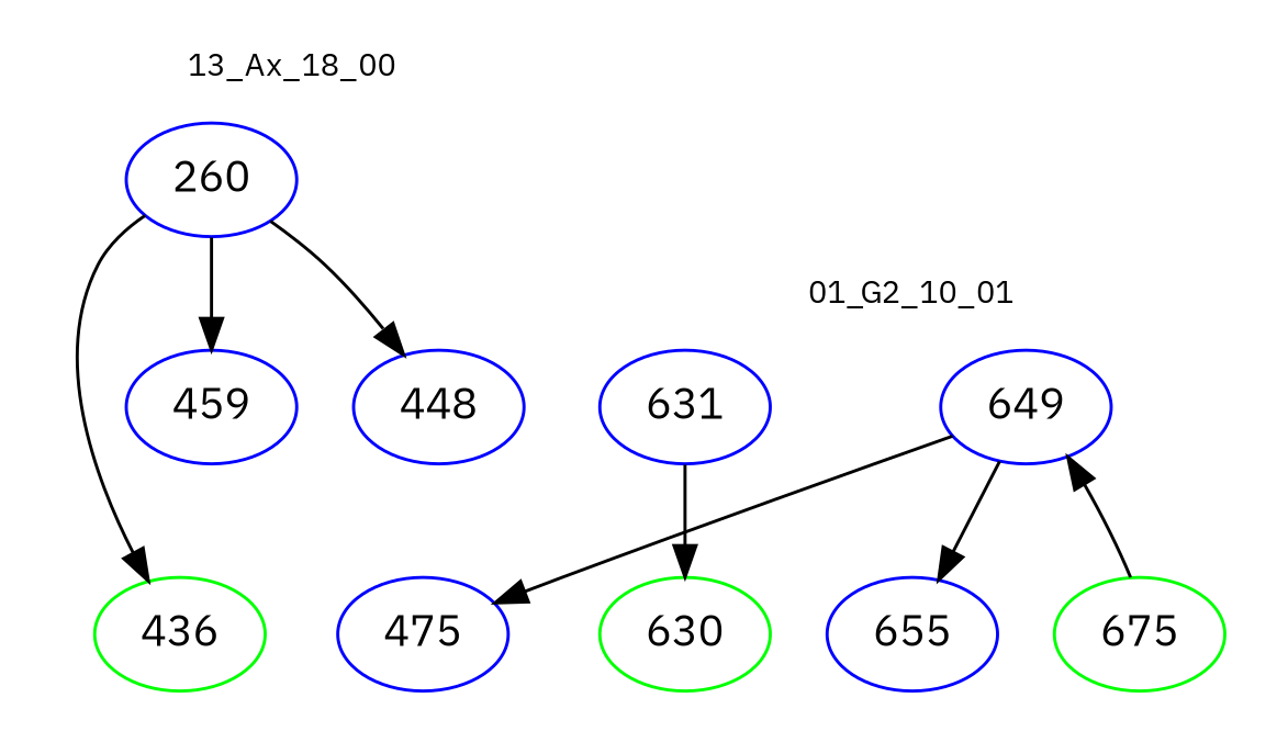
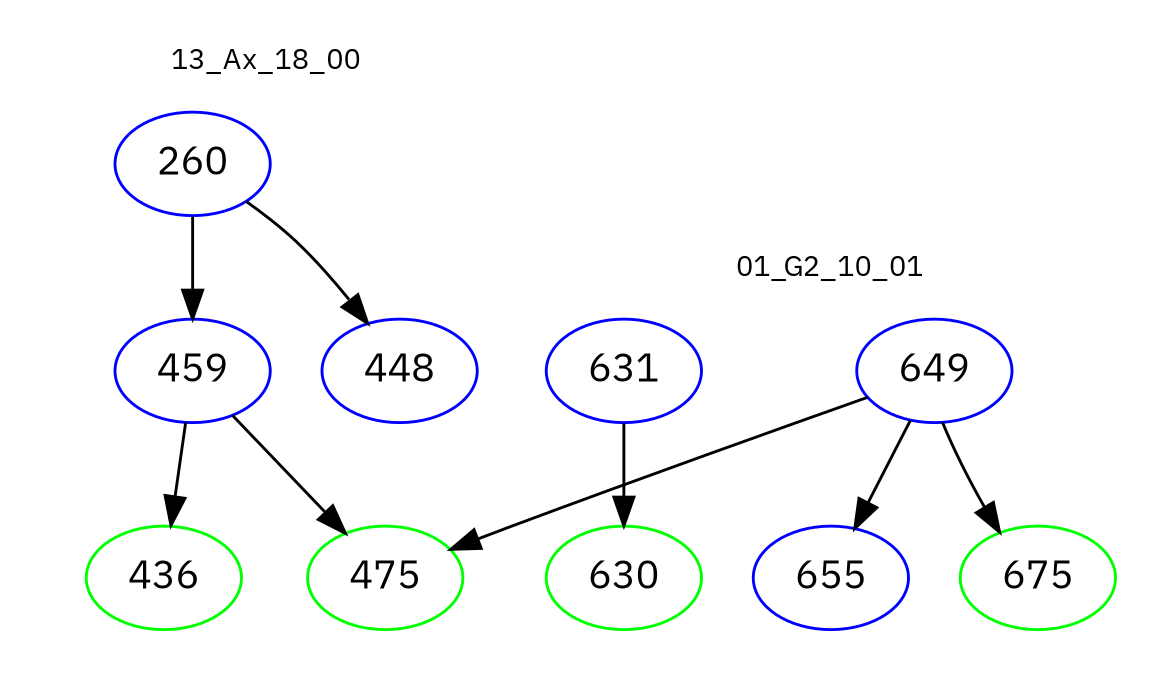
  digraph {
    fontname="IBM Plex Sans"
    node [color=blue fontname="IBM Plex Sans"]
    edge [color=black fontname="IBM Plex Sans"]
    n1 [label=260]
    n2 [label=448]
    n3 [color=green label=436]
    n4 [label=459]
-   n5 [label=475]
+   n5 [color=green label=475]
    n6 [label=649]
    n7 [label=631]
    n8 [label=655]
    n9 [color=green label=675]
    n10 [color=green label=630]
    subgraph cluster_1 {
      color=white
      fontsize=10
      label="13_Ax_18_00"
      n1
      n2
      n3
      n4
      n5
    }
    subgraph cluster_2 {
      color=white
      fontsize=10
      label="01_G2_10_01"
      n6
      n7
      n8
      n9
      n10
    }
    n1 -> n2
-   n1 -> n3
+   n4 -> n3
    n1 -> n4
+   n4 -> n5
    n6 -> n5
    n6 -> n8
-   n9 -> n6
+   n6 -> n9
    n7 -> n10
  }
